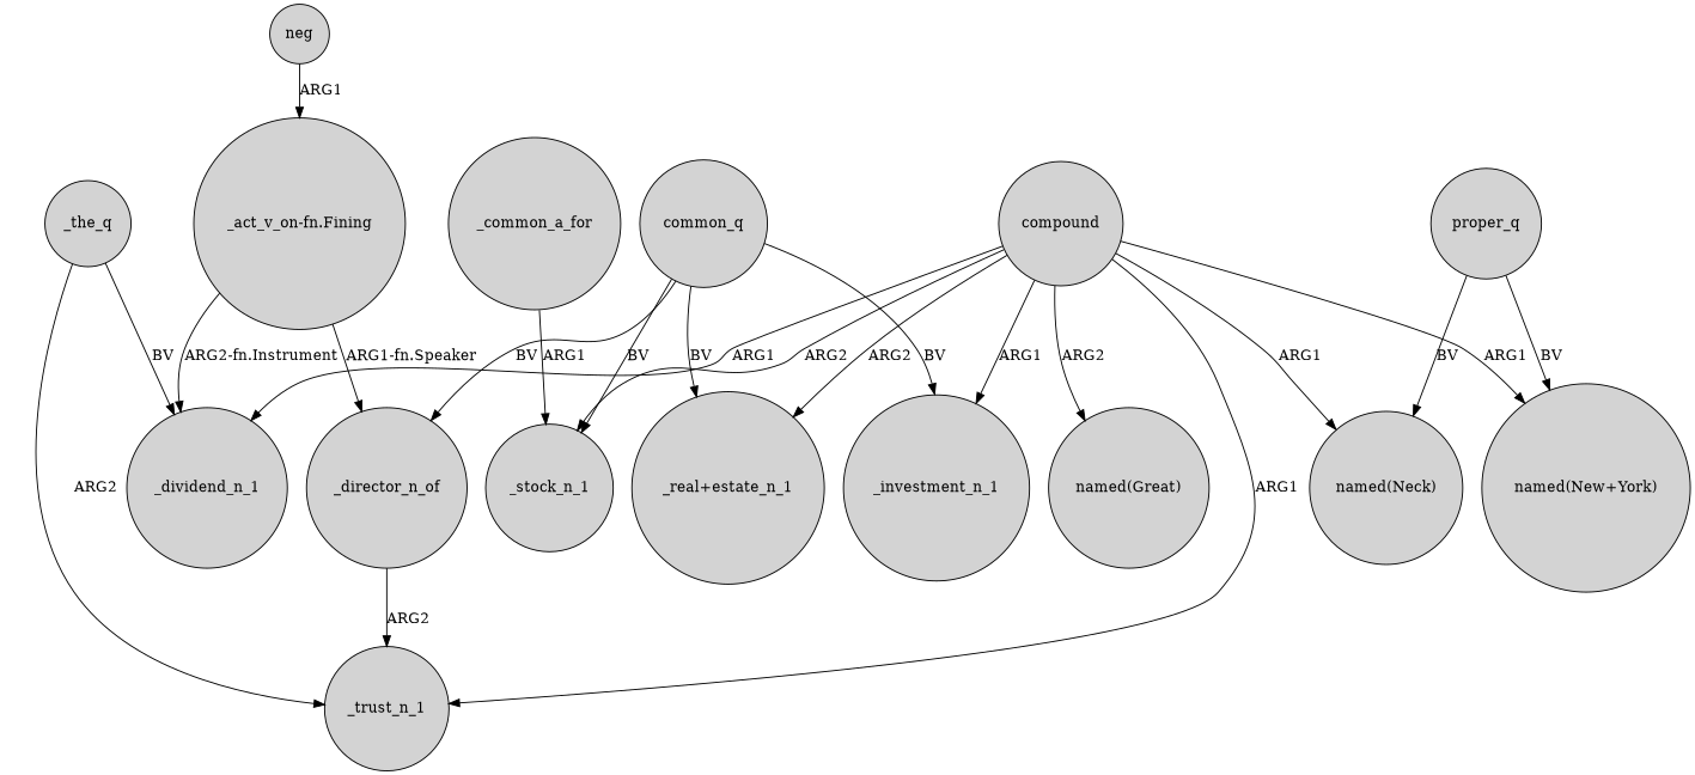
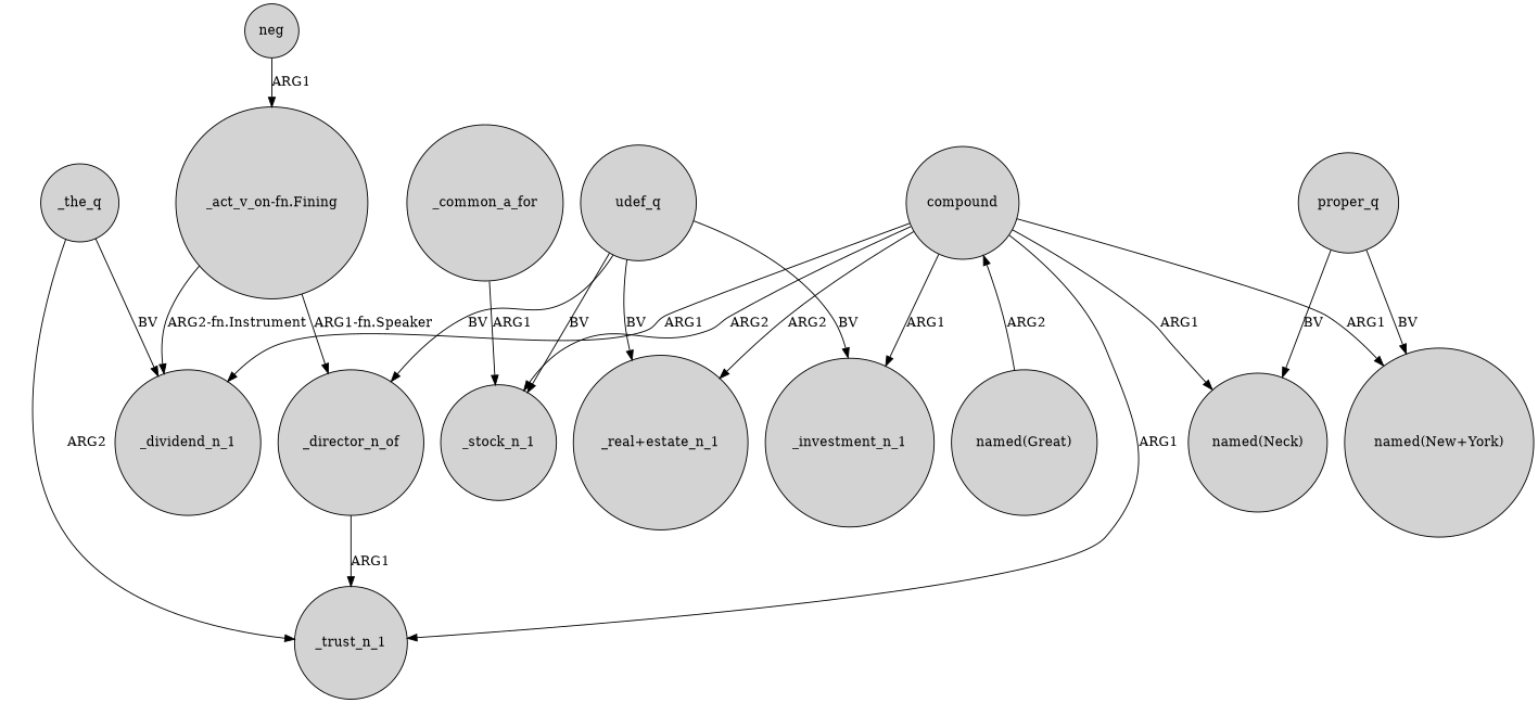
  digraph {
    node [shape=circle style=filled]
-   udef_q [label=common_q]
+   udef_q
    _director_n_of
    _stock_n_1
    _investment_n_1
    "_real+estate_n_1"
    _trust_n_1
    "_act_v_on-fn.Fining"
    _dividend_n_1
    compound
    "named(Great)"
    "named(Neck)"
    "named(New+York)"
    _the_q
    _common_a_for
    proper_q
    neg
    udef_q -> _director_n_of [label=BV]
    udef_q -> _stock_n_1 [label=BV]
    udef_q -> _investment_n_1 [label=BV]
    udef_q -> "_real+estate_n_1" [label=BV]
-   _director_n_of -> _trust_n_1 [label=ARG2]
+   _director_n_of -> _trust_n_1 [label=ARG1]
    "_act_v_on-fn.Fining" -> _director_n_of [label="ARG1-fn.Speaker"]
    "_act_v_on-fn.Fining" -> _dividend_n_1 [label="ARG2-fn.Instrument"]
    compound -> _stock_n_1 [label=ARG2]
    compound -> _investment_n_1 [label=ARG1]
    compound -> "_real+estate_n_1" [label=ARG2]
    compound -> _trust_n_1 [label=ARG1]
    compound -> _dividend_n_1 [label=ARG1]
-   compound -> "named(Great)" [label=ARG2]
+   "named(Great)" -> compound [label=ARG2]
    compound -> "named(Neck)" [label=ARG1]
    compound -> "named(New+York)" [label=ARG1]
    _the_q -> _trust_n_1 [label=ARG2]
    _the_q -> _dividend_n_1 [label=BV]
    _common_a_for -> _stock_n_1 [label=ARG1]
    proper_q -> "named(Neck)" [label=BV]
    proper_q -> "named(New+York)" [label=BV]
    neg -> "_act_v_on-fn.Fining" [label=ARG1]
  }
